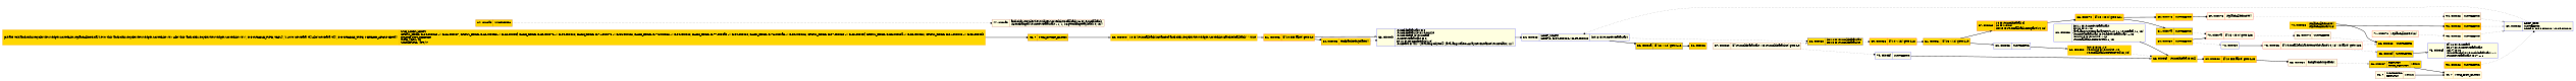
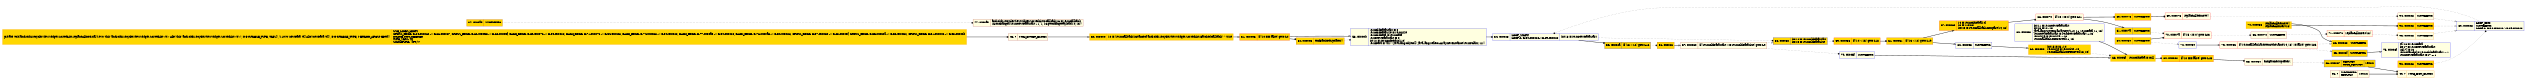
  digraph {
    rankdir=LR
    node [color=blue fillcolor=gold shape=record style=filled]
    edge [arrowhead=dot style=bold]
-   n1 [color=brown label="{48\:\ ?|MTH_ENTER_BLOCK\l}"]
+   n1 [color=brown fillcolor=lightyellow label="{48\:\ ?|MTH_ENTER_BLOCK\l}"]
    n2 [color=darkorange label="{50\:\ 0x0000|r0 = (r9.mCallback instanceof androidx.recyclerview.widget.SortedList.BatchedCallback) ^ true\l}"]
    n3 [color=red label="{51\:\ 0x0006|if (r0 == false) goto L4\l}"]
    n4 [color=brown label="{52\:\ 0x0008|endBatchedUpdates()\l}"]
    n5 [fillcolor=lightyellow label="{53\:\ 0x000b|r9.mOldDataStart = 0\lr9.mOldDataSize = r9.mSize\lr9.mOldData = r9.mData\lr9.mNewDataStart = 0\lint r2 = sortAndDedup(r10)\lr9.mData = (T[]) ((java.lang.Object[]) java.lang.reflect.Array.newInstance(r9.mTClass, r2))\l}"]
    n6 [fillcolor=lightyellow label="{54\:\ 0x0028|LOOP_START\lLOOP:0: B:54:0x0028\-\>B:89:0x0028\l|int r3 = r9.mNewDataStart\l}"]
    n7 [label="{55\:\ 0x002a|if (r3 \< r2) goto L16\l}"]
    n8 [label="{58\:\ 0x0032|int r4 = r9.mOldDataStart\lint r5 = r9.mOldDataSize\l}"]
    n9 [color=brown label="{56\:\ 0x002c}"]
    n10 [color=brown fillcolor=lightyellow label="{57\:\ 0x0030|if (r9.mOldDataStart \>= r9.mOldDataSize) goto L9\l}"]
    n11 [color=red label="{59\:\ 0x0036|if (r4 \< r5) goto L18\l}"]
    n12 [fillcolor=lightyellow label="{79\:\ 0x005f|SYNTHETIC\l}"]
    n13 [color=darkorange label="{63\:\ 0x005f|r9.mOldData = null\l}"]
    n14 [color=red label="{64\:\ 0x0062|if (r0 == false) goto L15\l}"]
    n15 [color=brown fillcolor=lightyellow label="{65\:\ 0x0064|endBatchedUpdates()\l}"]
    n16 [label="{66\:\ 0x0067|RETURN\lORIG_RETURN\l|return\l}"]
    n17 [color=brown fillcolor=lightyellow label="{95\:\ ?|SYNTHETIC\lRETURN\l|return\l}"]
    n18 [color=darkorange fillcolor=lightyellow label="{49\:\ ?|MTH_EXIT_BLOCK\l}"]
    n19 [color=brown label="{61\:\ 0x0051|if (r3 \< r2) goto L19\l}"]
    n20 [color=red label="{67\:\ 0x0068|r4 = r9.mOldData[r4]\lr3 = r10[r3]\lint r5 = r9.mCallback.compare(r4, r3)\l}"]
    n21 [fillcolor=lightyellow label="{80\:\ 0x0053|SYNTHETIC\l}"]
-   n22 [color=red label="{68\:\ 0x0074|if (r5 \>= 0) goto L21\l}"]
+   n22 [color=red fillcolor=lightyellow label="{68\:\ 0x0074|if (r5 \>= 0) goto L21\l}"]
    n23 [color=darkorange label="{62\:\ 0x0053|int r5 = r5 \- r4\lr9.mSize = r9.mSize \- r5\lr9.mCallback.onRemoved(r3, r5)\l}"]
    n24 [label="{81\:\ 0x007a|SYNTHETIC\l}"]
    n25 [color=red label="{83\:\ 0x0076|SYNTHETIC\l}"]
    n26 [color=red fillcolor=lightyellow label="{70\:\ 0x007a|if (r5 \<= 0) goto L23\l}"]
    n27 [color=red fillcolor=lightyellow label="{69\:\ 0x0076|replaceAllRemove()\l}"]
    n28 [color=brown fillcolor=lightyellow label="{86\:\ 0x007c|SYNTHETIC\l}"]
    n29 [color=brown label="{84\:\ 0x0080|SYNTHETIC\l}"]
    n30 [fillcolor=lightyellow label="{72\:\ 0x0080}"]
    n31 [color=red fillcolor=lightyellow label="{71\:\ 0x007c|replaceAllInsert(r3)\l}"]
    n32 [color=red fillcolor=lightyellow label="{73\:\ 0x0086|if (r9.mCallback.areItemsTheSame(r4, r3) != false) goto L26\l}"]
    n33 [label="{85\:\ 0x008f|SYNTHETIC\l}"]
    n34 [color=darkorange label="{88\:\ 0x0088|SYNTHETIC\l}"]
    n35 [fillcolor=lightyellow label="{75\:\ 0x008f|T[] r6 = r9.mData\lint r7 = r9.mNewDataStart\lr6[r7] = r3\lr9.instanceof = r9.mOldDataStart + 1\lr9.mNewDataStart = r7 + 1\l}"]
    n36 [color=brown label="{87\:\ 0x00a5|SYNTHETIC\l}"]
    n37 [color=brown fillcolor=lightyellow label="{77\:\ 0x00a5|androidx.recyclerview.widget.SortedList$Callback r6 = r9.mCallback\lr6.onChanged(r9.mNewDataStart \- 1, 1, r6.getChangePayload(r4, r3))\l}"]
    n38 [color=red label="{90\:\ 0x0028|SYNTHETIC\l}"]
    n39 [fillcolor=lightyellow label="{89\:\ 0x0028|LOOP_END\lSYNTHETIC\lLOOP:0: B:54:0x0028\-\>B:89:0x0028\l}"]
    n40 [color=darkorange label="{74\:\ 0x0088|replaceAllRemove()\lreplaceAllInsert(r3)\l}"]
    n41 [color=red label="{92\:\ 0x0028|SYNTHETIC\l}"]
    n42 [color=darkorange fillcolor=lightyellow label="{93\:\ 0x0028|SYNTHETIC\l}"]
    n43 [color=brown fillcolor=lightyellow label="{94\:\ 0x0028|SYNTHETIC\l}"]
    n44 [fillcolor=lightyellow label="{60\:\ 0x0038|int r1 = r9.mNewDataStart\lint r3 = r2 \- r3\ljava.lang.System.arraycopy(r10, r1, r9.mData, r1, r3)\lr9.mNewDataStart = r9.mNewDataStart + r3\lr9.mSize = r9.mSize + r3\lr9.mCallback.onInserted(r1, r3)\l}"]
    n45 [color=darkorange label="{private void androidx.recyclerview.widget.SortedList.replaceAllInternal((r9v0 'this' androidx.recyclerview.widget.SortedList\<T\> A[D('this' androidx.recyclerview.widget.SortedList\<T\>), IMMUTABLE_TYPE, THIS]), (r10v0 'newData' T[] A[D('newData' T[]), IMMUTABLE_TYPE, METHOD_ARGUMENT]))  | USE_LINES_HINTS\lCROSS_EDGE: B:64:0x0062 \-\> B:66:0x0067, CROSS_EDGE: B:62:0x0053 \-\> B:63:0x005f, BACK_EDGE: B:69:0x0076 \-\> B:54:0x0028, BACK_EDGE: B:71:0x007c \-\> B:54:0x0028, BACK_EDGE: B:74:0x0088 \-\> B:54:0x0028, BACK_EDGE: B:77:0x00a5 \-\> B:54:0x0028, BACK_EDGE: B:76:0x00a3 \-\> B:54:0x0028, CROSS_EDGE: B:57:0x0030 \-\> B:63:0x005f, CROSS_EDGE: B:55:0x002a \-\> B:58:0x0032, CROSS_EDGE: B:51:0x0006 \-\> B:53:0x000b\lINLINE_NOT_NEEDED\lTYPE_VARS: [T]\lSIGNATURE: ([TT;)V\l}"]
    n1 -> n2 [arrowhead=onormal]
    n2 -> n3 [arrowhead=onormal]
    n3 -> n4
    n3 -> n5 [arrowhead=onormal]
    n4 -> n5 [style=dotted]
    n5 -> n6
    n6 -> n7
    n6 -> n8 [style=dotted]
-   n7 -> n9
+   n7 -> n9 [style=dotted]
    n8 -> n11 [style=dotted]
+   n9 -> n10 [arrowhead=onormal]
    n10 -> n8 [arrowhead=onormal style=dotted]
    n10 -> n12 [style=dotted]
    n11 -> n19
    n12 -> n13 [arrowhead=onormal]
    n13 -> n14
    n14 -> n15
    n15 -> n16 [arrowhead=onormal style=dotted]
    n16 -> n18
    n17 -> n18
    n19 -> n20 [arrowhead=onormal]
    n19 -> n21 [arrowhead=onormal]
    n20 -> n22
    n21 -> n23 [arrowhead=onormal]
    n22 -> n24 [arrowhead=onormal]
    n22 -> n25
    n23 -> n13 [style=dotted]
    n24 -> n26 [style=dotted]
    n25 -> n27
    n26 -> n28 [style=dotted]
    n27 -> n43 [style=dotted]
-   n28 -> n34 [style=dotted]
+   n28 -> n31 [style=dotted]
    n29 -> n26
    n29 -> n30 [arrowhead=onormal style=dotted]
    n30 -> n32 [arrowhead=onormal]
    n31 -> n42 [style=dotted]
    n32 -> n33 [arrowhead=onormal style=dotted]
    n32 -> n34 [arrowhead=onormal style=dotted]
    n33 -> n35 [arrowhead=onormal]
    n36 -> n37 [style=dotted]
    n38 -> n39 [style=dotted]
    n39 -> n6 [style=dotted]
    n40 -> n34 [arrowhead=onormal]
    n40 -> n41
    n41 -> n39 [arrowhead=onormal style=dotted]
    n42 -> n39 [arrowhead=onormal style=dotted]
    n43 -> n39 [arrowhead=onormal style=dotted]
    n44 -> n13 [arrowhead=onormal]
    n45 -> n1
  }
